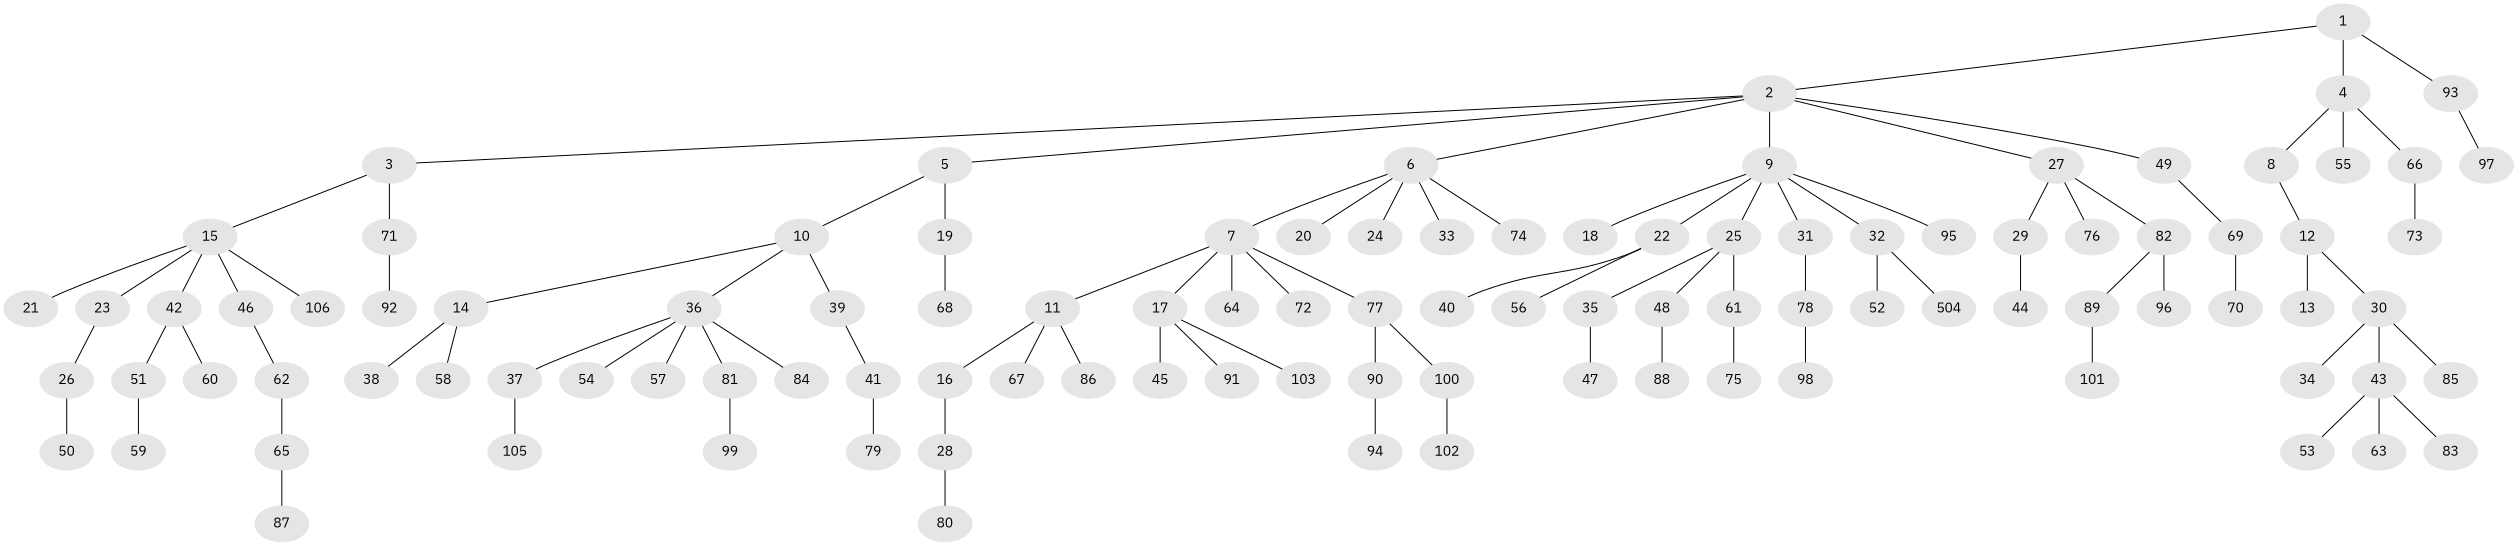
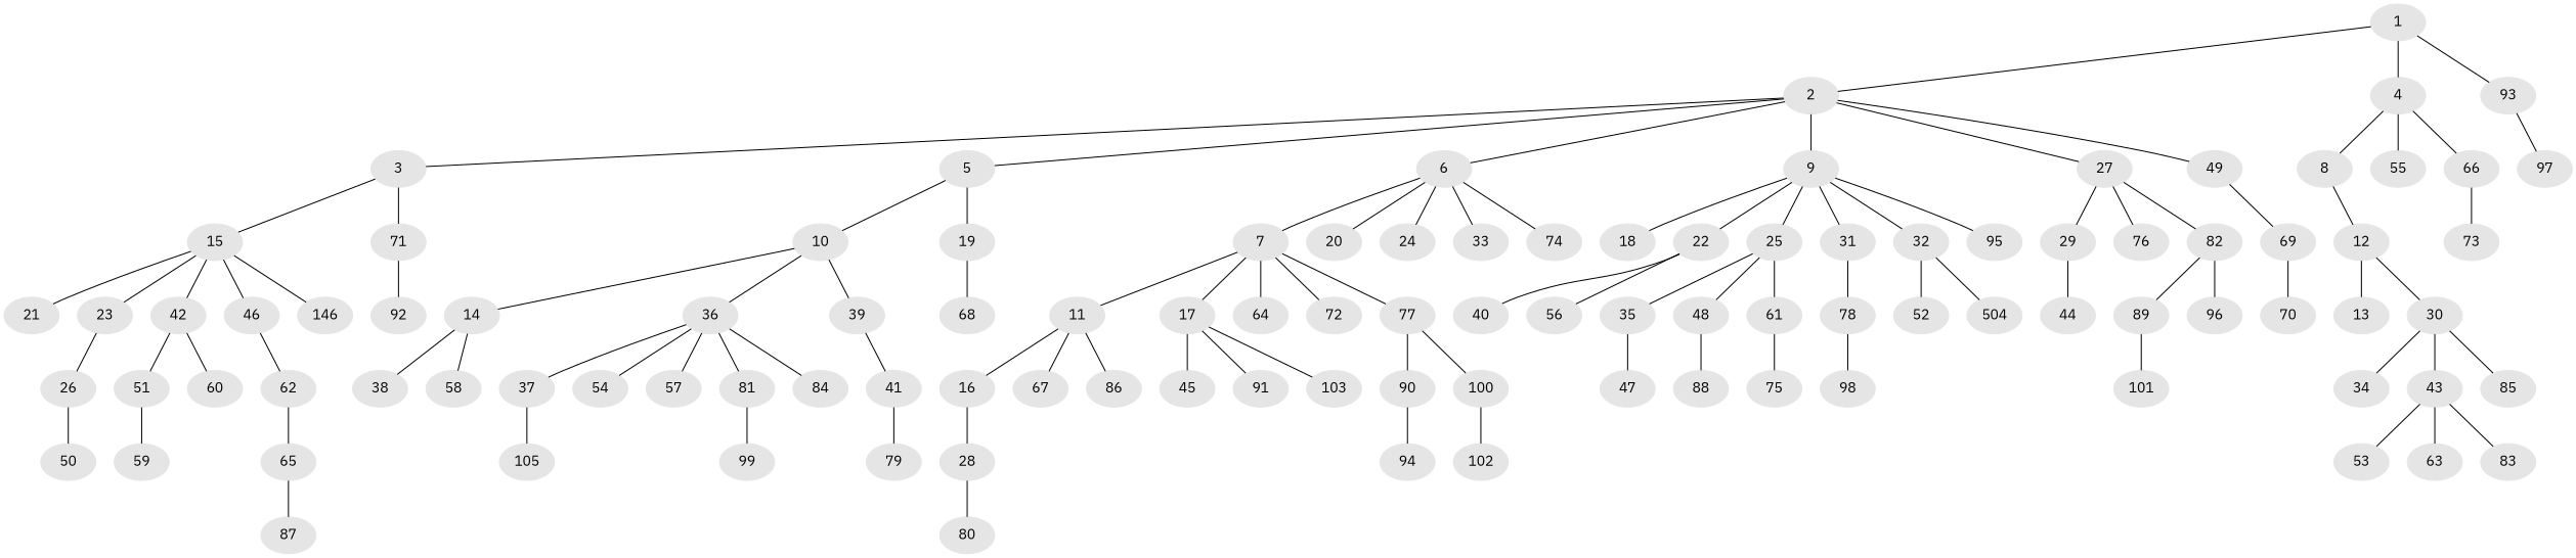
  graph {
    fontname="IBM Plex Sans"
    node [color=gray90 fontname="IBM Plex Sans" style=filled]
    edge [fontname="IBM Plex Sans"]
    1
    2
    4
    93
    3
    5
    6
    9
    27
    49
    8
    55
    66
    15
    71
    10
    19
    7
    20
    24
    33
    74
    18
    22
    25
    31
    32
    95
    29
    76
    82
    69
    97
    21
    23
    42
    46
-   106
+   106 [label=146]
    92
    12
    73
    14
    36
    39
    68
    11
    17
    64
    72
    77
    16
    67
    86
    45
    91
    103
    90
    100
    13
    30
    40
    56
    35
    48
    61
    78
    52
    n68 [label=504]
    38
    58
    37
    54
    57
    81
    84
    41
    28
    34
    43
    85
    26
    51
    60
    62
    80
    50
    47
    88
    75
    44
    89
    96
    53
    63
    83
    98
    105
    99
    79
    59
    65
    70
    87
    94
    102
    101
    1 -- 2
    1 -- 4
    1 -- 93
    2 -- 3
    2 -- 5
    2 -- 6
    2 -- 9
    2 -- 27
    2 -- 49
    4 -- 8
    4 -- 55
    4 -- 66
    93 -- 97
    3 -- 15
    3 -- 71
    5 -- 10
    5 -- 19
    6 -- 7
    6 -- 20
    6 -- 24
    6 -- 33
    6 -- 74
    9 -- 18
    9 -- 22
    9 -- 25
    9 -- 31
    9 -- 32
    9 -- 95
    27 -- 29
    27 -- 76
    27 -- 82
    49 -- 69
    8 -- 12
    66 -- 73
    15 -- 21
    15 -- 23
    15 -- 42
    15 -- 46
    15 -- 106
    71 -- 92
    10 -- 14
    10 -- 36
    10 -- 39
    19 -- 68
    7 -- 11
    7 -- 17
    7 -- 64
    7 -- 72
    7 -- 77
    22 -- 40
    22 -- 56
    25 -- 35
    25 -- 48
    25 -- 61
    31 -- 78
    32 -- 52
    32 -- n68
    29 -- 44
    82 -- 89
    82 -- 96
    69 -- 70
    23 -- 26
    42 -- 51
    42 -- 60
    46 -- 62
    12 -- 13
    12 -- 30
    14 -- 38
    14 -- 58
    36 -- 37
    36 -- 54
    36 -- 57
    36 -- 81
    36 -- 84
    39 -- 41
    11 -- 16
    11 -- 67
    11 -- 86
    17 -- 45
    17 -- 91
    17 -- 103
    77 -- 90
    77 -- 100
    16 -- 28
    90 -- 94
    100 -- 102
    30 -- 34
    30 -- 43
    30 -- 85
    35 -- 47
    48 -- 88
    61 -- 75
    78 -- 98
    37 -- 105
    81 -- 99
    41 -- 79
    28 -- 80
    43 -- 53
    43 -- 63
    43 -- 83
    26 -- 50
    51 -- 59
    62 -- 65
    89 -- 101
    65 -- 87
  }
